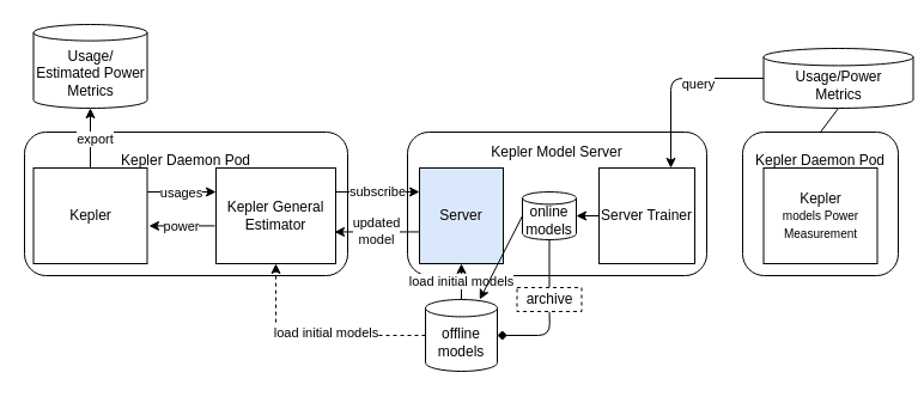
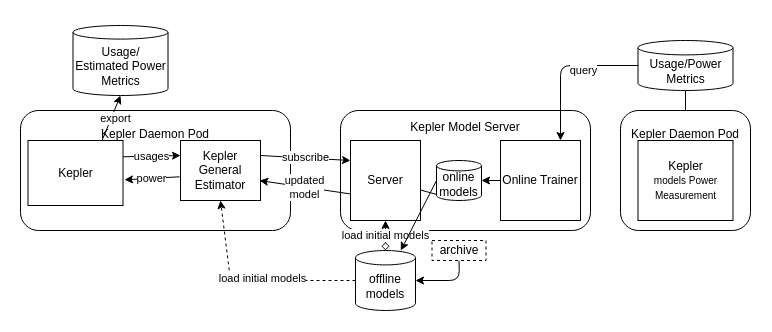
  <mxCell id="0" />
  <mxCell id="1" parent="0" />
  <mxCell id="2" value="Kepler Model Server&lt;br&gt;&lt;br&gt;&lt;br&gt;&lt;br&gt;&lt;br&gt;&lt;br&gt;&lt;br&gt;" style="rounded=1;whiteSpace=wrap;html=1;" parent="1" vertex="1"><mxGeometry x="340" y="110" width="250" height="120" as="geometry" /></mxCell>
  <mxCell id="3" value="Kepler Daemon Pod&lt;br&gt;&lt;br&gt;&lt;br&gt;&lt;br&gt;&lt;br&gt;&lt;br&gt;" style="rounded=1;whiteSpace=wrap;html=1;" parent="1" vertex="1"><mxGeometry x="20" y="110" width="270" height="120" as="geometry" /></mxCell>
  <mxCell id="4" style="edgeStyle=none;html=1;exitX=0.5;exitY=1;exitDx=0;exitDy=0;startArrow=none;startFill=0;endArrow=classic;endFill=1;entryX=0.5;entryY=1;entryDx=0;entryDy=0;entryPerimeter=0;" parent="1" source="8" target="28" edge="1"><mxGeometry relative="1" as="geometry" /></mxCell>
  <mxCell id="5" value="export" style="edgeLabel;html=1;align=center;verticalAlign=middle;resizable=0;points=[];" parent="4" vertex="1" connectable="0"><mxGeometry x="0.609" y="-3" relative="1" as="geometry"><mxPoint as="offset" /></mxGeometry></mxCell>
  <mxCell id="6" style="edgeStyle=none;html=1;exitX=1;exitY=0.25;exitDx=0;exitDy=0;entryX=0;entryY=0.25;entryDx=0;entryDy=0;startArrow=none;startFill=0;endArrow=classic;endFill=1;" parent="1" source="8" target="12" edge="1"><mxGeometry relative="1" as="geometry" /></mxCell>
  <mxCell id="7" value="usages" style="edgeLabel;html=1;align=center;verticalAlign=middle;resizable=0;points=[];" parent="6" vertex="1" connectable="0"><mxGeometry x="0.131" y="2" relative="1" as="geometry"><mxPoint x="-5" y="2" as="offset" /></mxGeometry></mxCell>
- <mxCell id="8" value="Kepler" style="rounded=0;whiteSpace=wrap;html=1;" parent="1" vertex="1"><mxGeometry x="27.5" y="140" width="95" height="80" as="geometry" /></mxCell>
+ <mxCell id="8" value="Kepler" style="rounded=0;whiteSpace=wrap;html=1;" parent="1" vertex="1"><mxGeometry x="27.5" y="140" width="95" height="65" as="geometry" /></mxCell>
  <mxCell id="9" style="edgeStyle=none;html=1;exitX=-0.01;exitY=0.605;exitDx=0;exitDy=0;entryX=1.016;entryY=0.605;entryDx=0;entryDy=0;startArrow=none;startFill=0;endArrow=classic;endFill=1;exitPerimeter=0;entryPerimeter=0;" parent="1" source="12" target="8" edge="1"><mxGeometry relative="1" as="geometry" /></mxCell>
  <mxCell id="10" value="power" style="edgeLabel;html=1;align=center;verticalAlign=middle;resizable=0;points=[];" parent="9" vertex="1" connectable="0"><mxGeometry x="-0.2" y="1" relative="1" as="geometry"><mxPoint x="-7" y="-1" as="offset" /></mxGeometry></mxCell>
  <mxCell id="11" value="subscribe" style="edgeStyle=none;html=1;exitX=1;exitY=0.25;exitDx=0;exitDy=0;entryX=0;entryY=0.25;entryDx=0;entryDy=0;startArrow=none;startFill=0;endArrow=classic;endFill=1;" parent="1" source="12" target="18" edge="1"><mxGeometry relative="1" as="geometry" /></mxCell>
- <mxCell id="12" value="Kepler General Estimator" style="rounded=0;whiteSpace=wrap;html=1;" parent="1" vertex="1"><mxGeometry x="180" y="140" width="100" height="80" as="geometry" /></mxCell>
+ <mxCell id="12" value="Kepler General Estimator" style="rounded=0;whiteSpace=wrap;html=1;" parent="1" vertex="1"><mxGeometry x="180" y="140" width="80" height="60" as="geometry" /></mxCell>
  <mxCell id="13" style="edgeStyle=none;html=1;exitX=0;exitY=0.5;exitDx=0;exitDy=0;exitPerimeter=0;entryX=0.5;entryY=1;entryDx=0;entryDy=0;startArrow=none;startFill=0;endArrow=classic;endFill=1;dashed=1;" parent="1" source="15" target="12" edge="1"><mxGeometry relative="1" as="geometry"><Array as="points"><mxPoint x="230" y="280" /></Array></mxGeometry></mxCell>
  <mxCell id="14" value="load initial models" style="edgeLabel;html=1;align=center;verticalAlign=middle;resizable=0;points=[];" parent="13" vertex="1" connectable="0"><mxGeometry x="-0.087" y="-3" relative="1" as="geometry"><mxPoint as="offset" /></mxGeometry></mxCell>
  <mxCell id="15" value="offline models" style="shape=cylinder3;whiteSpace=wrap;html=1;boundedLbl=1;backgroundOutline=1;size=7.2;" parent="1" vertex="1"><mxGeometry x="355" y="250" width="60" height="60" as="geometry" /></mxCell>
- <mxCell id="16" value="load initial models" style="edgeStyle=none;html=1;exitX=0.5;exitY=1;exitDx=0;exitDy=0;startArrow=classic;startFill=1;endArrow=none;endFill=0;" parent="1" source="18" target="15" edge="1"><mxGeometry relative="1" as="geometry" /></mxCell>
+ <mxCell id="16" value="load initial models" style="edgeStyle=none;html=1;exitX=0.5;exitY=1;exitDx=0;exitDy=0;startArrow=classic;startFill=1;endArrow=diamond;endFill=0;" parent="1" source="18" target="15" edge="1"><mxGeometry relative="1" as="geometry" /></mxCell>
  <mxCell id="17" value="updated&lt;br&gt;model" style="edgeStyle=none;html=1;exitX=0;exitY=0.668;exitDx=0;exitDy=0;entryX=0.99;entryY=0.668;entryDx=0;entryDy=0;startArrow=none;startFill=0;endArrow=classic;endFill=1;entryPerimeter=0;exitPerimeter=0;" parent="1" source="18" target="12" edge="1"><mxGeometry relative="1" as="geometry" /></mxCell>
- <mxCell id="18" value="Server" style="rounded=0;whiteSpace=wrap;html=1;fillColor=#dae8fc;" parent="1" vertex="1"><mxGeometry x="350" y="140" width="70" height="80" as="geometry" /></mxCell>
+ <mxCell id="18" value="Server" style="rounded=0;whiteSpace=wrap;html=1;" parent="1" vertex="1"><mxGeometry x="350" y="140" width="70" height="80" as="geometry" /></mxCell>
  <mxCell id="19" style="edgeStyle=none;html=1;exitX=0;exitY=0.5;exitDx=0;exitDy=0;entryX=1;entryY=0.5;entryDx=0;entryDy=0;entryPerimeter=0;startArrow=none;startFill=0;endArrow=classic;endFill=1;" parent="1" source="20" target="25" edge="1"><mxGeometry relative="1" as="geometry" /></mxCell>
- <mxCell id="20" value="Server Trainer" style="rounded=0;whiteSpace=wrap;html=1;" parent="1" vertex="1"><mxGeometry x="500" y="140" width="80" height="80" as="geometry" /></mxCell>
+ <mxCell id="20" value="Online Trainer" style="rounded=0;whiteSpace=wrap;html=1;" parent="1" vertex="1"><mxGeometry x="500" y="140" width="80" height="80" as="geometry" /></mxCell>
  <mxCell id="21" style="edgeStyle=none;html=1;exitX=0;exitY=0.5;exitDx=0;exitDy=0;exitPerimeter=0;entryX=0.75;entryY=0;entryDx=0;entryDy=0;startArrow=none;startFill=0;endArrow=classic;endFill=1;" parent="1" source="32" target="20" edge="1"><mxGeometry relative="1" as="geometry"><mxPoint x="122.5" y="65" as="sourcePoint" /><Array as="points"><mxPoint x="560" y="65" /></Array></mxGeometry></mxCell>
  <mxCell id="22" value="query" style="edgeLabel;html=1;align=center;verticalAlign=middle;resizable=0;points=[];" parent="21" vertex="1" connectable="0"><mxGeometry x="-0.281" y="4" relative="1" as="geometry"><mxPoint as="offset" /></mxGeometry></mxCell>
  <mxCell id="23" style="edgeStyle=none;html=1;exitX=0;exitY=0.5;exitDx=0;exitDy=0;exitPerimeter=0;startArrow=none;startFill=0;endArrow=classic;endFill=1;" parent="1" source="25" target="15" edge="1"><mxGeometry relative="1" as="geometry" /></mxCell>
- <mxCell id="24" style="edgeStyle=none;html=1;exitX=0.5;exitY=1;exitDx=0;exitDy=0;exitPerimeter=0;entryX=0.5;entryY=0;entryDx=0;entryDy=0;startArrow=none;startFill=0;endArrow=none;endFill=0;" parent="1" source="25" target="27" edge="1"><mxGeometry relative="1" as="geometry" /></mxCell>
+ <mxCell id="24" style="edgeStyle=none;html=1;exitX=0.5;exitY=1;exitDx=0;exitDy=0;exitPerimeter=0;startArrow=none;startFill=0;endArrow=none;endFill=0;" parent="1" source="25" target="18" edge="1"><mxGeometry relative="1" as="geometry" /></mxCell>
  <mxCell id="25" value="online models" style="shape=cylinder3;whiteSpace=wrap;html=1;boundedLbl=1;backgroundOutline=1;size=5.2;" parent="1" vertex="1"><mxGeometry x="436" y="160" width="45" height="40" as="geometry" /></mxCell>
- <mxCell id="26" style="edgeStyle=none;html=1;exitX=0.5;exitY=1;exitDx=0;exitDy=0;entryX=1;entryY=0.5;entryDx=0;entryDy=0;entryPerimeter=0;startArrow=none;startFill=0;endArrow=diamond;endFill=1;" parent="1" source="27" target="15" edge="1"><mxGeometry relative="1" as="geometry"><Array as="points"><mxPoint x="459" y="280" /></Array></mxGeometry></mxCell>
+ <mxCell id="26" style="edgeStyle=none;html=1;exitX=0.5;exitY=1;exitDx=0;exitDy=0;entryX=1;entryY=0.5;entryDx=0;entryDy=0;entryPerimeter=0;startArrow=none;startFill=0;endArrow=classic;endFill=1;" parent="1" source="27" target="15" edge="1"><mxGeometry relative="1" as="geometry"><Array as="points"><mxPoint x="459" y="280" /></Array></mxGeometry></mxCell>
  <mxCell id="27" value="archive" style="rounded=0;whiteSpace=wrap;html=1;dashed=1;" parent="1" vertex="1"><mxGeometry x="431.5" y="240" width="54" height="20" as="geometry" /></mxCell>
- <mxCell id="28" value="Usage/&lt;br&gt;Estimated Power&lt;br&gt;Metrics" style="shape=cylinder3;whiteSpace=wrap;html=1;boundedLbl=1;backgroundOutline=1;size=6.8;" parent="1" vertex="1"><mxGeometry x="27.5" y="20" width="95" height="70" as="geometry" /></mxCell>
+ <mxCell id="28" value="Usage/&lt;br&gt;Estimated Power&lt;br&gt;Metrics" style="shape=cylinder3;whiteSpace=wrap;html=1;boundedLbl=1;backgroundOutline=1;size=6.8;" parent="1" vertex="1"><mxGeometry x="72.5" y="25" width="95" height="70" as="geometry" /></mxCell>
  <mxCell id="29" style="edgeStyle=none;html=1;exitX=0.5;exitY=0;exitDx=0;exitDy=0;entryX=0.5;entryY=1;entryDx=0;entryDy=0;entryPerimeter=0;fontSize=10;startArrow=none;startFill=0;endArrow=none;endFill=0;" parent="1" source="30" target="32" edge="1"><mxGeometry relative="1" as="geometry" /></mxCell>
  <mxCell id="30" value="Kepler Daemon Pod&lt;br&gt;&lt;br&gt;&lt;br&gt;&lt;br&gt;&lt;br&gt;&lt;br&gt;" style="rounded=1;whiteSpace=wrap;html=1;" parent="1" vertex="1"><mxGeometry x="620" y="110" width="130" height="120" as="geometry" /></mxCell>
  <mxCell id="31" value="Kepler&lt;font style=&quot;font-size: 10px&quot;&gt;&lt;br&gt;&lt;font style=&quot;font-size: 10px&quot;&gt;models Power Measurement&lt;/font&gt;&lt;/font&gt;" style="rounded=0;whiteSpace=wrap;html=1;" parent="1" vertex="1"><mxGeometry x="637.5" y="140" width="95" height="80" as="geometry" /></mxCell>
- <mxCell id="32" value="Usage/Power&lt;br&gt;Metrics" style="shape=cylinder3;whiteSpace=wrap;html=1;boundedLbl=1;backgroundOutline=1;size=7.2;" parent="1" vertex="1"><mxGeometry x="637.5" y="40" width="125" height="50" as="geometry" /></mxCell>
+ <mxCell id="32" value="Usage/Power&lt;br&gt;Metrics" style="shape=cylinder3;whiteSpace=wrap;html=1;boundedLbl=1;backgroundOutline=1;size=7.2;" parent="1" vertex="1"><mxGeometry x="637.5" y="40" width="95" height="50" as="geometry" /></mxCell>
